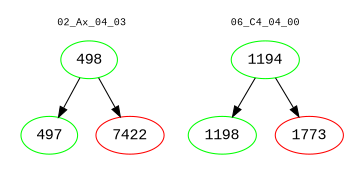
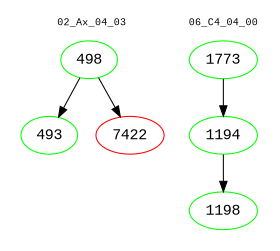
  digraph {
    fontname="Liberation Mono"
    node [color=green fontname="Liberation Mono"]
    edge [color=black fontname="Liberation Mono"]
    n1 [label=498]
-   n2 [label=497]
+   n2 [label=493]
    n3 [color=red label=7422]
    n4 [label=1194]
    n5 [label=1198]
-   n6 [color=red label=1773]
+   n6 [label=1773]
    subgraph cluster_1 {
      color=white
      fontsize=10
      label="02_Ax_04_03"
      n1
      n2
      n3
    }
    subgraph cluster_2 {
      color=white
      fontsize=10
      label="06_C4_04_00"
      n4
      n5
      n6
    }
    n1 -> n2
    n1 -> n3
    n4 -> n5
-   n4 -> n6
+   n6 -> n4
  }
